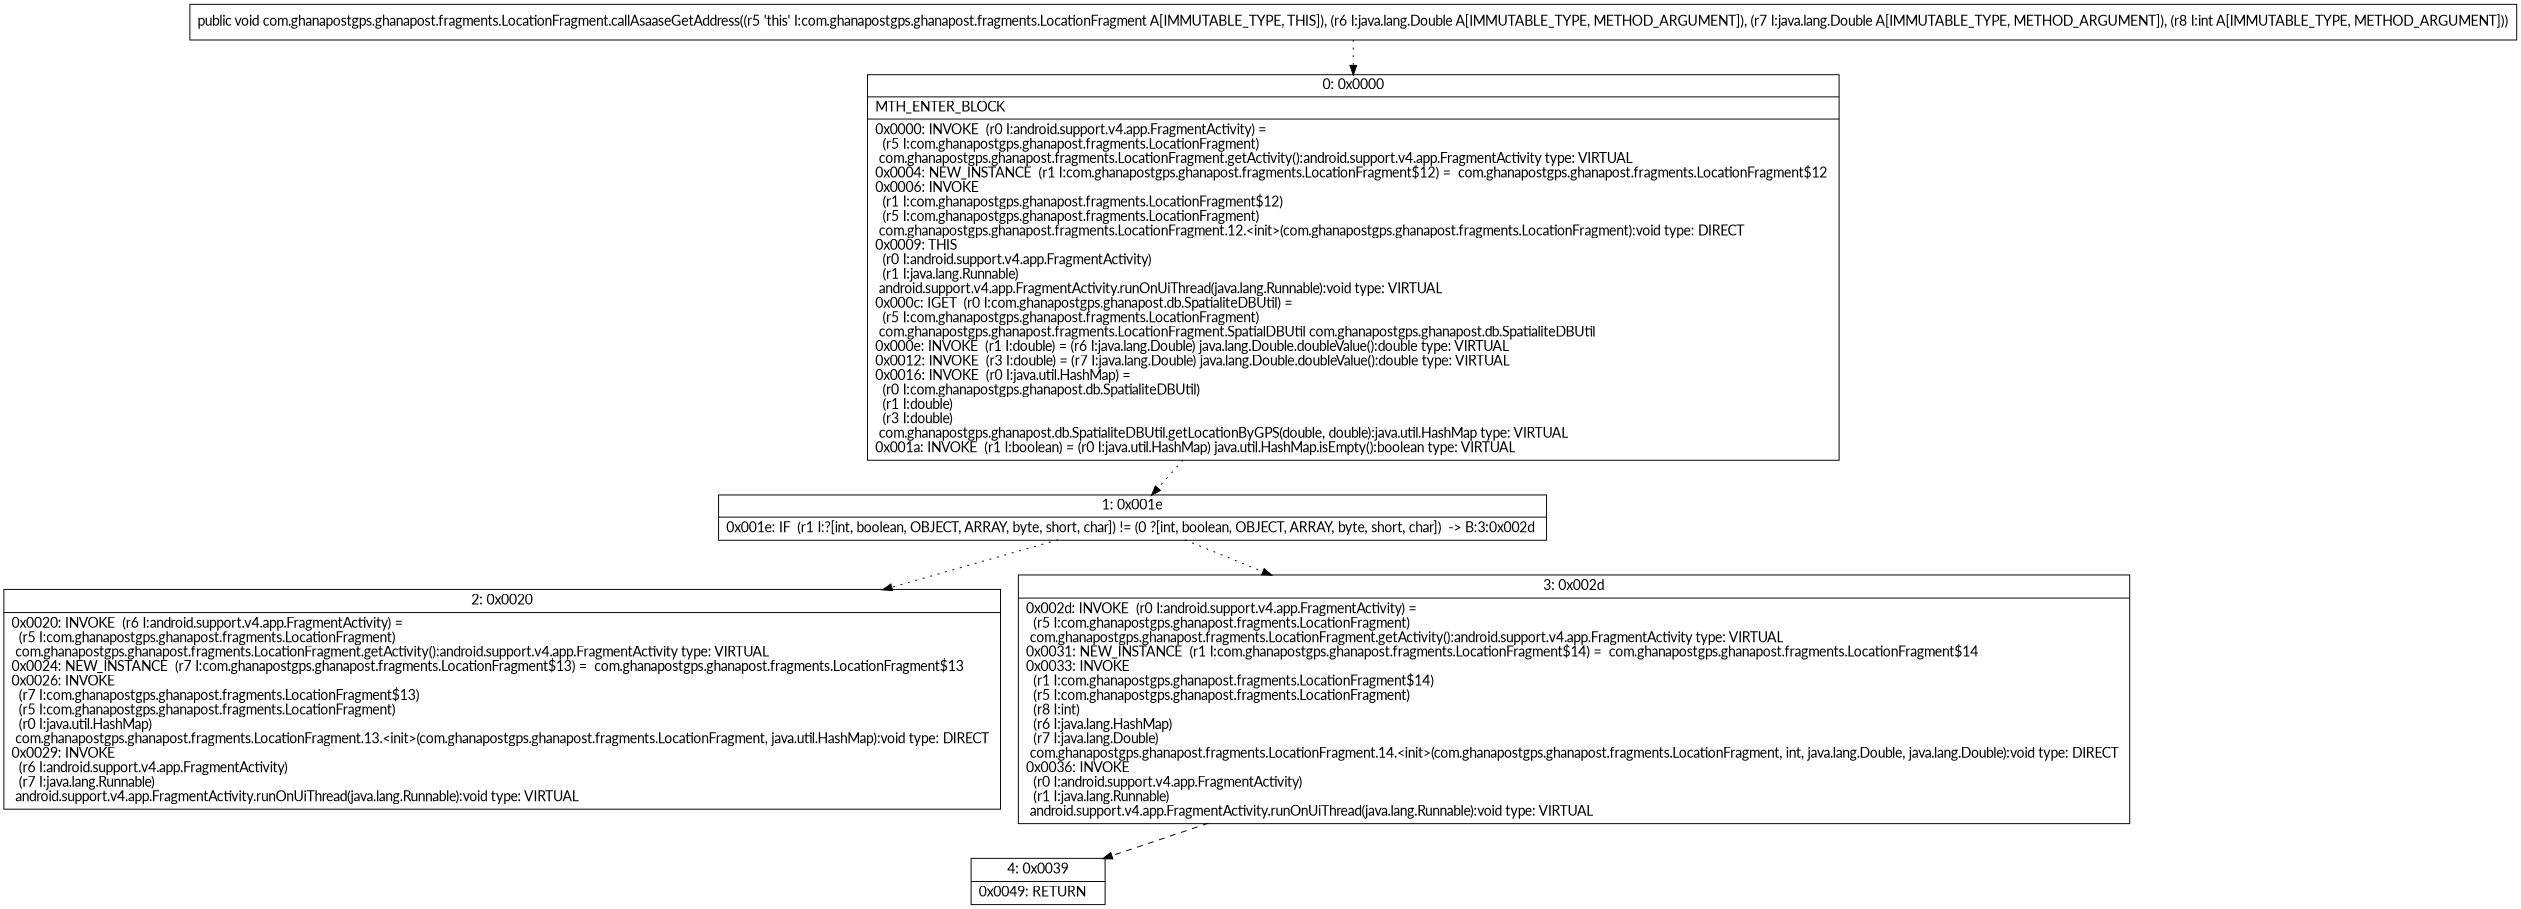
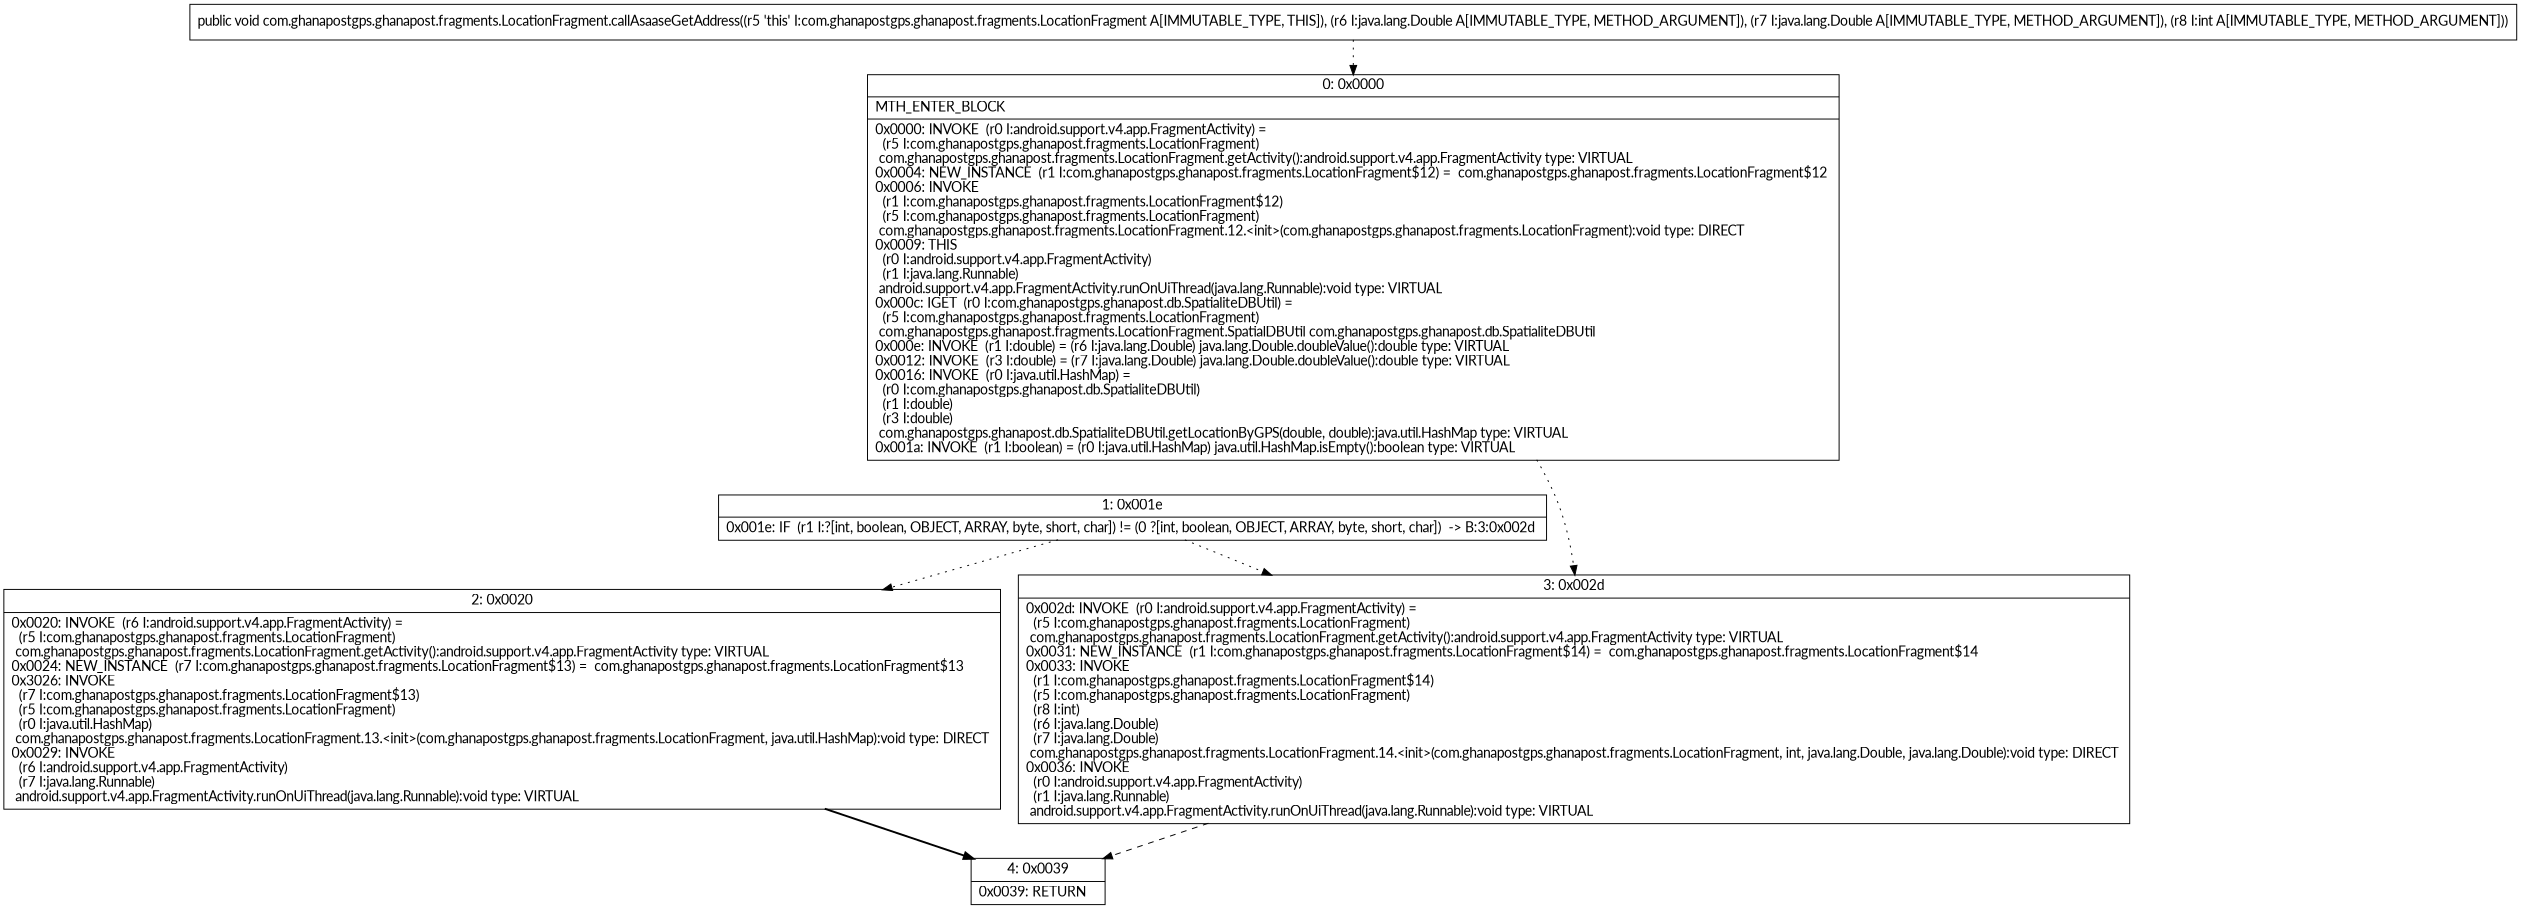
  digraph {
    fontname=Lato
    node [fontname=Lato shape=record]
    edge [fontname=Lato style=dotted]
    n1 [label="{0\:\ 0x0000|MTH_ENTER_BLOCK\l|0x0000: INVOKE  (r0 I:android.support.v4.app.FragmentActivity) = \l  (r5 I:com.ghanapostgps.ghanapost.fragments.LocationFragment)\l com.ghanapostgps.ghanapost.fragments.LocationFragment.getActivity():android.support.v4.app.FragmentActivity type: VIRTUAL \l0x0004: NEW_INSTANCE  (r1 I:com.ghanapostgps.ghanapost.fragments.LocationFragment$12) =  com.ghanapostgps.ghanapost.fragments.LocationFragment$12 \l0x0006: INVOKE  \l  (r1 I:com.ghanapostgps.ghanapost.fragments.LocationFragment$12)\l  (r5 I:com.ghanapostgps.ghanapost.fragments.LocationFragment)\l com.ghanapostgps.ghanapost.fragments.LocationFragment.12.\<init\>(com.ghanapostgps.ghanapost.fragments.LocationFragment):void type: DIRECT \l0x0009: THIS  \l  (r0 I:android.support.v4.app.FragmentActivity)\l  (r1 I:java.lang.Runnable)\l android.support.v4.app.FragmentActivity.runOnUiThread(java.lang.Runnable):void type: VIRTUAL \l0x000c: IGET  (r0 I:com.ghanapostgps.ghanapost.db.SpatialiteDBUtil) = \l  (r5 I:com.ghanapostgps.ghanapost.fragments.LocationFragment)\l com.ghanapostgps.ghanapost.fragments.LocationFragment.SpatialDBUtil com.ghanapostgps.ghanapost.db.SpatialiteDBUtil \l0x000e: INVOKE  (r1 I:double) = (r6 I:java.lang.Double) java.lang.Double.doubleValue():double type: VIRTUAL \l0x0012: INVOKE  (r3 I:double) = (r7 I:java.lang.Double) java.lang.Double.doubleValue():double type: VIRTUAL \l0x0016: INVOKE  (r0 I:java.util.HashMap) = \l  (r0 I:com.ghanapostgps.ghanapost.db.SpatialiteDBUtil)\l  (r1 I:double)\l  (r3 I:double)\l com.ghanapostgps.ghanapost.db.SpatialiteDBUtil.getLocationByGPS(double, double):java.util.HashMap type: VIRTUAL \l0x001a: INVOKE  (r1 I:boolean) = (r0 I:java.util.HashMap) java.util.HashMap.isEmpty():boolean type: VIRTUAL \l}"]
    n2 [label="{1\:\ 0x001e|0x001e: IF  (r1 I:?[int, boolean, OBJECT, ARRAY, byte, short, char]) != (0 ?[int, boolean, OBJECT, ARRAY, byte, short, char])  \-\> B:3:0x002d \l}"]
-   n3 [label="{2\:\ 0x0020|0x0020: INVOKE  (r6 I:android.support.v4.app.FragmentActivity) = \l  (r5 I:com.ghanapostgps.ghanapost.fragments.LocationFragment)\l com.ghanapostgps.ghanapost.fragments.LocationFragment.getActivity():android.support.v4.app.FragmentActivity type: VIRTUAL \l0x0024: NEW_INSTANCE  (r7 I:com.ghanapostgps.ghanapost.fragments.LocationFragment$13) =  com.ghanapostgps.ghanapost.fragments.LocationFragment$13 \l0x0026: INVOKE  \l  (r7 I:com.ghanapostgps.ghanapost.fragments.LocationFragment$13)\l  (r5 I:com.ghanapostgps.ghanapost.fragments.LocationFragment)\l  (r0 I:java.util.HashMap)\l com.ghanapostgps.ghanapost.fragments.LocationFragment.13.\<init\>(com.ghanapostgps.ghanapost.fragments.LocationFragment, java.util.HashMap):void type: DIRECT \l0x0029: INVOKE  \l  (r6 I:android.support.v4.app.FragmentActivity)\l  (r7 I:java.lang.Runnable)\l android.support.v4.app.FragmentActivity.runOnUiThread(java.lang.Runnable):void type: VIRTUAL \l}"]
-   n4 [label="{3\:\ 0x002d|0x002d: INVOKE  (r0 I:android.support.v4.app.FragmentActivity) = \l  (r5 I:com.ghanapostgps.ghanapost.fragments.LocationFragment)\l com.ghanapostgps.ghanapost.fragments.LocationFragment.getActivity():android.support.v4.app.FragmentActivity type: VIRTUAL \l0x0031: NEW_INSTANCE  (r1 I:com.ghanapostgps.ghanapost.fragments.LocationFragment$14) =  com.ghanapostgps.ghanapost.fragments.LocationFragment$14 \l0x0033: INVOKE  \l  (r1 I:com.ghanapostgps.ghanapost.fragments.LocationFragment$14)\l  (r5 I:com.ghanapostgps.ghanapost.fragments.LocationFragment)\l  (r8 I:int)\l  (r6 I:java.lang.HashMap)\l  (r7 I:java.lang.Double)\l com.ghanapostgps.ghanapost.fragments.LocationFragment.14.\<init\>(com.ghanapostgps.ghanapost.fragments.LocationFragment, int, java.lang.Double, java.lang.Double):void type: DIRECT \l0x0036: INVOKE  \l  (r0 I:android.support.v4.app.FragmentActivity)\l  (r1 I:java.lang.Runnable)\l android.support.v4.app.FragmentActivity.runOnUiThread(java.lang.Runnable):void type: VIRTUAL \l}"]
-   n5 [label="{4\:\ 0x0039|0x0049: RETURN   \l}"]
+   n3 [label="{2\:\ 0x0020|0x0020: INVOKE  (r6 I:android.support.v4.app.FragmentActivity) = \l  (r5 I:com.ghanapostgps.ghanapost.fragments.LocationFragment)\l com.ghanapostgps.ghanapost.fragments.LocationFragment.getActivity():android.support.v4.app.FragmentActivity type: VIRTUAL \l0x0024: NEW_INSTANCE  (r7 I:com.ghanapostgps.ghanapost.fragments.LocationFragment$13) =  com.ghanapostgps.ghanapost.fragments.LocationFragment$13 \l0x3026: INVOKE  \l  (r7 I:com.ghanapostgps.ghanapost.fragments.LocationFragment$13)\l  (r5 I:com.ghanapostgps.ghanapost.fragments.LocationFragment)\l  (r0 I:java.util.HashMap)\l com.ghanapostgps.ghanapost.fragments.LocationFragment.13.\<init\>(com.ghanapostgps.ghanapost.fragments.LocationFragment, java.util.HashMap):void type: DIRECT \l0x0029: INVOKE  \l  (r6 I:android.support.v4.app.FragmentActivity)\l  (r7 I:java.lang.Runnable)\l android.support.v4.app.FragmentActivity.runOnUiThread(java.lang.Runnable):void type: VIRTUAL \l}"]
+   n4 [label="{3\:\ 0x002d|0x002d: INVOKE  (r0 I:android.support.v4.app.FragmentActivity) = \l  (r5 I:com.ghanapostgps.ghanapost.fragments.LocationFragment)\l com.ghanapostgps.ghanapost.fragments.LocationFragment.getActivity():android.support.v4.app.FragmentActivity type: VIRTUAL \l0x0031: NEW_INSTANCE  (r1 I:com.ghanapostgps.ghanapost.fragments.LocationFragment$14) =  com.ghanapostgps.ghanapost.fragments.LocationFragment$14 \l0x0033: INVOKE  \l  (r1 I:com.ghanapostgps.ghanapost.fragments.LocationFragment$14)\l  (r5 I:com.ghanapostgps.ghanapost.fragments.LocationFragment)\l  (r8 I:int)\l  (r6 I:java.lang.Double)\l  (r7 I:java.lang.Double)\l com.ghanapostgps.ghanapost.fragments.LocationFragment.14.\<init\>(com.ghanapostgps.ghanapost.fragments.LocationFragment, int, java.lang.Double, java.lang.Double):void type: DIRECT \l0x0036: INVOKE  \l  (r0 I:android.support.v4.app.FragmentActivity)\l  (r1 I:java.lang.Runnable)\l android.support.v4.app.FragmentActivity.runOnUiThread(java.lang.Runnable):void type: VIRTUAL \l}"]
+   n5 [label="{4\:\ 0x0039|0x0039: RETURN   \l}"]
    n6 [label="{public void com.ghanapostgps.ghanapost.fragments.LocationFragment.callAsaaseGetAddress((r5 'this' I:com.ghanapostgps.ghanapost.fragments.LocationFragment A[IMMUTABLE_TYPE, THIS]), (r6 I:java.lang.Double A[IMMUTABLE_TYPE, METHOD_ARGUMENT]), (r7 I:java.lang.Double A[IMMUTABLE_TYPE, METHOD_ARGUMENT]), (r8 I:int A[IMMUTABLE_TYPE, METHOD_ARGUMENT])) }"]
-   n1 -> n2
+   n1 -> n4
    n2 -> n3
    n2 -> n4
+   n3 -> n5 [style=bold]
    n4 -> n5 [style=dashed]
    n6 -> n1
  }
